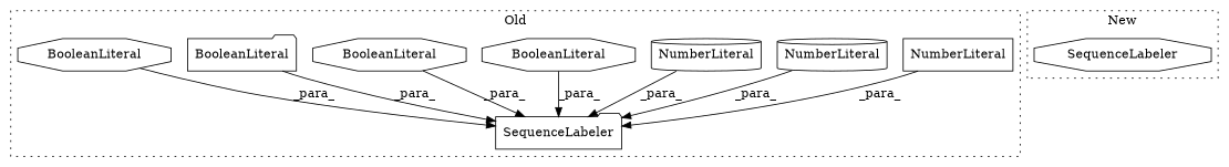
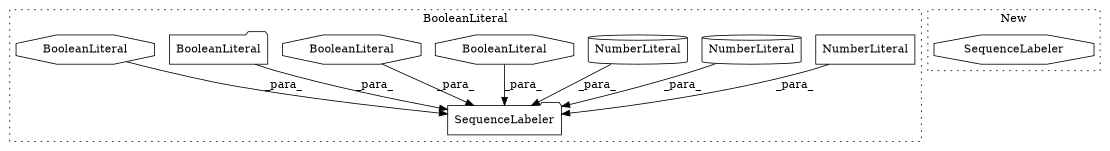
  digraph {
    node [a=9 l="16,1" shape=octagon]
    n1 [a=32 label=SequenceLabeler s="3242,3291" shape=folder]
    n2 [a=34 l=3 label=NumberLiteral s=3266 shape=box]
    n3 [a=34 l=3 label=NumberLiteral s=3262 shape=cylinder]
    n4 [a=34 l=1 label=NumberLiteral s=3258 shape=cylinder]
    n5 [l=4 label=BooleanLiteral s=3270]
    n6 [l=5 label=BooleanLiteral s=3275]
    n7 [l=4 label=BooleanLiteral s=3281 shape=folder]
    n8 [l=5 label=BooleanLiteral s=3286]
    n9 [a=32 label=SequenceLabeler s="3891,3919"]
    subgraph cluster_1 {
-     label=Old
+     label=BooleanLiteral
      style=dotted
      n1
      n2
      n3
      n4
      n5
      n6
      n7
      n8
    }
    subgraph cluster_2 {
      label=New
      style=dotted
      n9
    }
    n2 -> n1 [label=_para_]
    n3 -> n1 [label=_para_]
    n4 -> n1 [label=_para_]
    n5 -> n1 [label=_para_]
    n6 -> n1 [label=_para_]
    n7 -> n1 [label=_para_]
    n8 -> n1 [label=_para_]
  }
